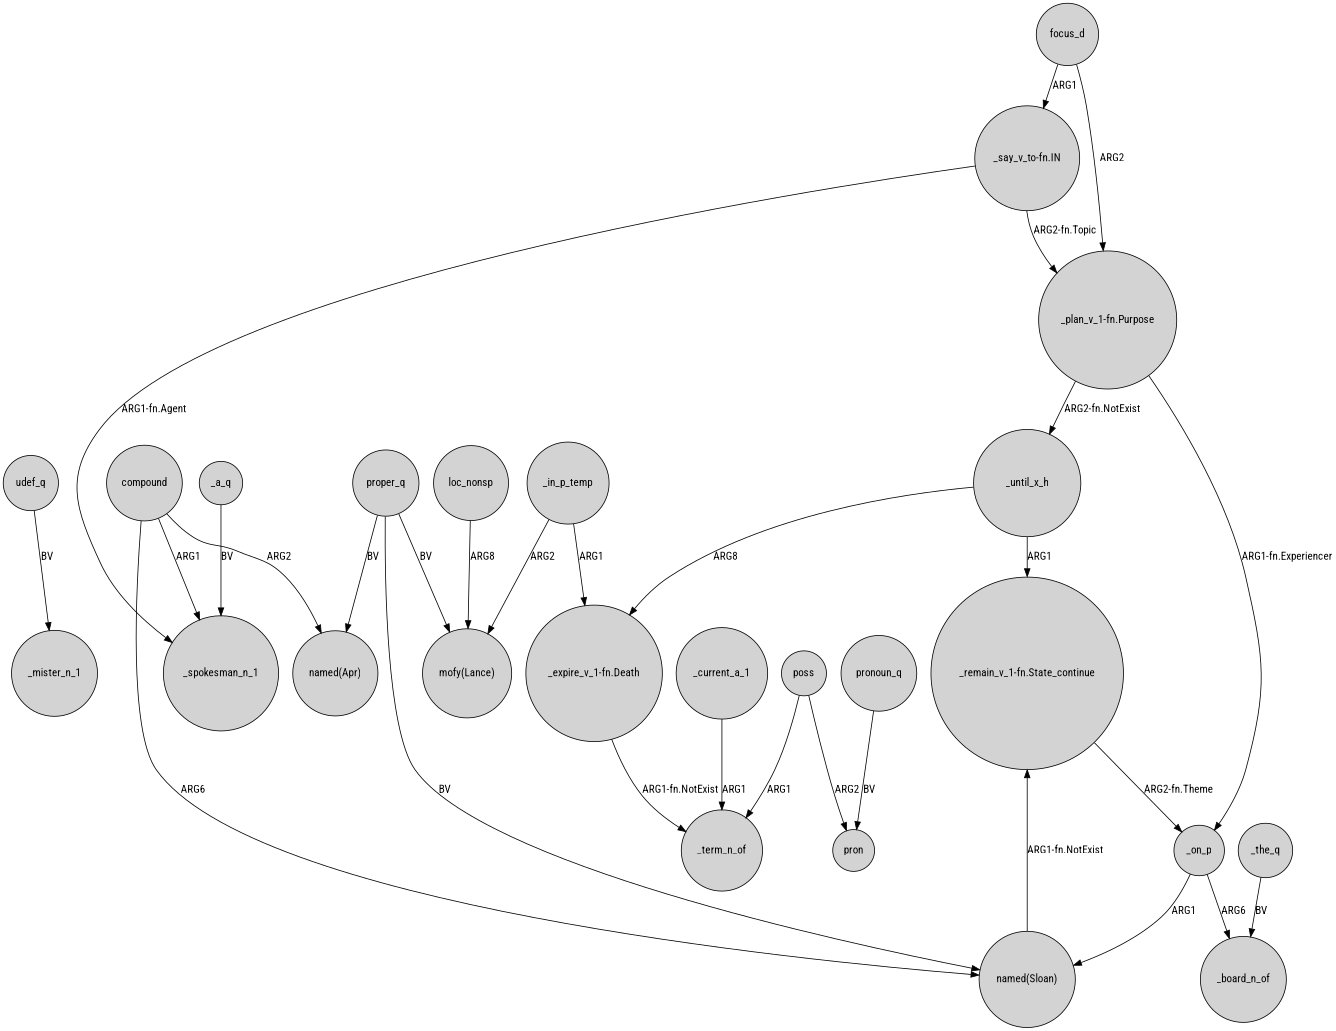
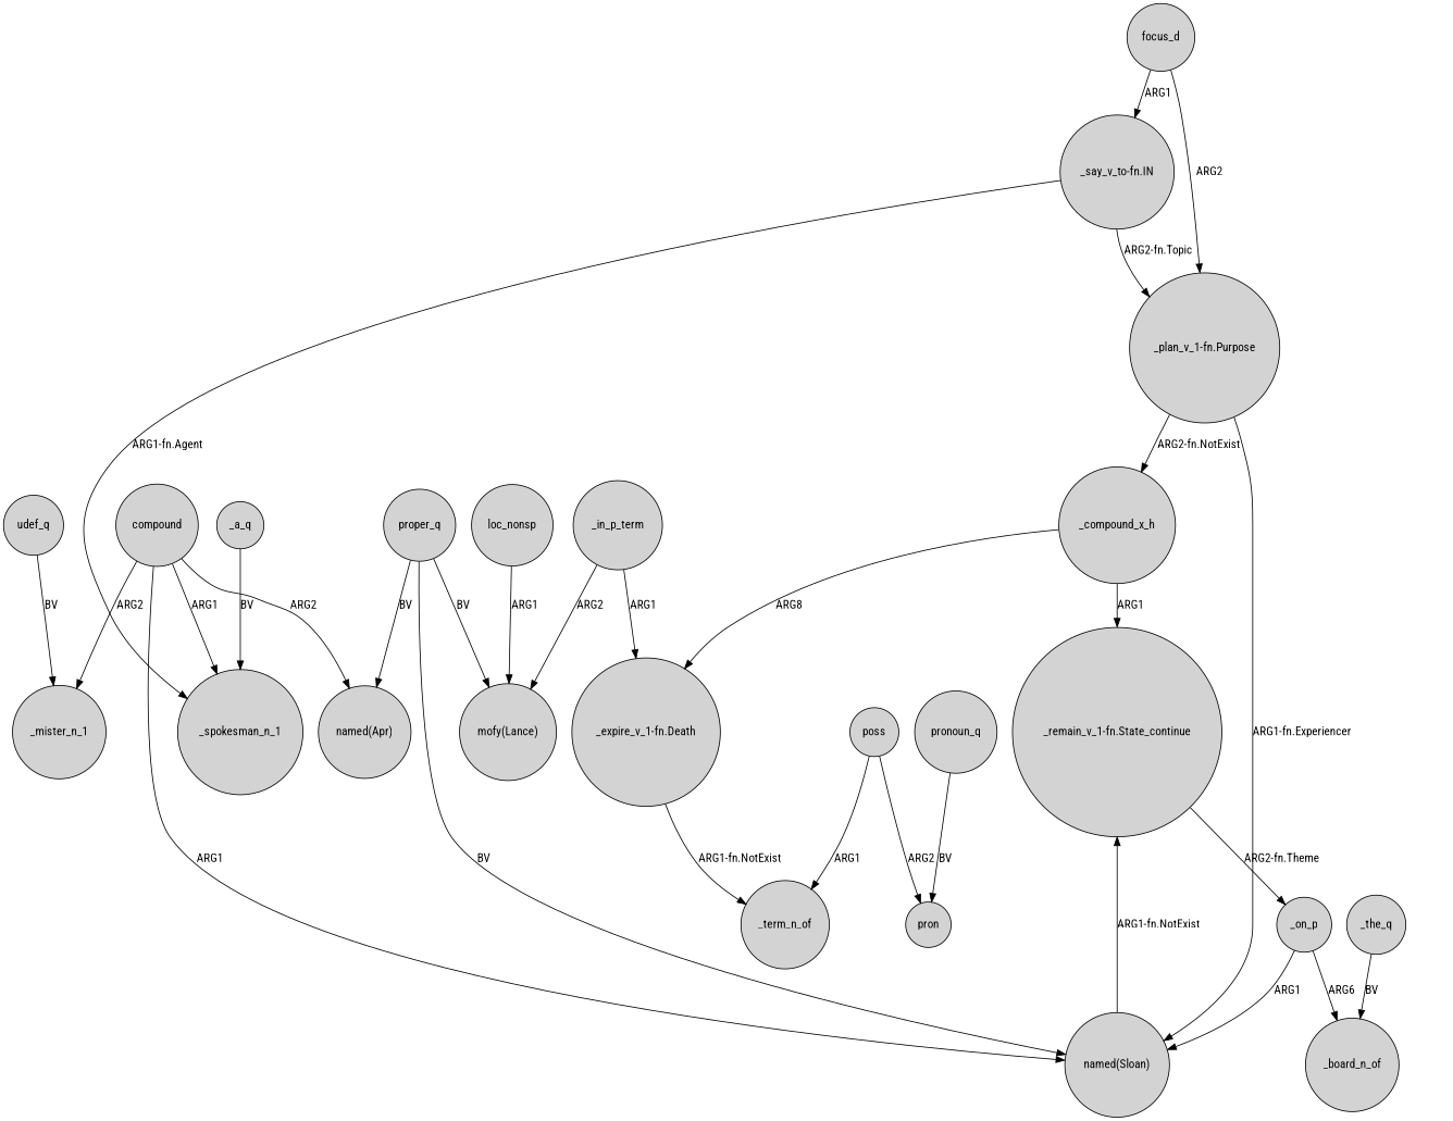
  digraph {
    fontname="Roboto Condensed"
    node [fontname="Roboto Condensed" shape=circle style=filled]
    edge [fontname="Roboto Condensed"]
    "_remain_v_1-fn.State_continue"
    _on_p
    "named(Sloan)"
    _board_n_of
-   _until_x_h
+   _until_x_h [label=_compound_x_h]
    "_expire_v_1-fn.Death"
    _term_n_of
-   _in_p_temp
+   _in_p_temp [label=_in_p_term]
    n9 [label="mofy(Lance)"]
    compound
    n11 [label="named(Apr)"]
    _mister_n_1
    _spokesman_n_1
    proper_q
    poss
    pron
    loc_nonsp
    udef_q
    "_plan_v_1-fn.Purpose"
    "_say_v_to-fn.IN"
    pronoun_q
    _the_q
    focus_d
    _a_q
-   _current_a_1
    "_remain_v_1-fn.State_continue" -> _on_p [label="ARG2-fn.Theme"]
    _on_p -> "named(Sloan)" [label=ARG1]
    _on_p -> _board_n_of [label=ARG6]
    "named(Sloan)" -> "_remain_v_1-fn.State_continue" [label="ARG1-fn.NotExist"]
    _until_x_h -> "_remain_v_1-fn.State_continue" [label=ARG1]
    _until_x_h -> "_expire_v_1-fn.Death" [label=ARG8]
    "_expire_v_1-fn.Death" -> _term_n_of [label="ARG1-fn.NotExist"]
    _in_p_temp -> "_expire_v_1-fn.Death" [label=ARG1]
    _in_p_temp -> n9 [label=ARG2]
-   compound -> "named(Sloan)" [label=ARG6]
+   compound -> "named(Sloan)" [label=ARG1]
    compound -> n11 [label=ARG2]
+   compound -> _mister_n_1 [label=ARG2]
    compound -> _spokesman_n_1 [label=ARG1]
    proper_q -> "named(Sloan)" [label=BV]
    proper_q -> n9 [label=BV]
    proper_q -> n11 [label=BV]
    poss -> _term_n_of [label=ARG1]
    poss -> pron [label=ARG2]
-   loc_nonsp -> n9 [label=ARG8]
+   loc_nonsp -> n9 [label=ARG1]
    udef_q -> _mister_n_1 [label=BV]
-   "_plan_v_1-fn.Purpose" -> _on_p [label="ARG1-fn.Experiencer"]
+   "_plan_v_1-fn.Purpose" -> "named(Sloan)" [label="ARG1-fn.Experiencer"]
    "_plan_v_1-fn.Purpose" -> _until_x_h [label="ARG2-fn.NotExist"]
    "_say_v_to-fn.IN" -> _spokesman_n_1 [label="ARG1-fn.Agent"]
    "_say_v_to-fn.IN" -> "_plan_v_1-fn.Purpose" [label="ARG2-fn.Topic"]
    pronoun_q -> pron [label=BV]
    _the_q -> _board_n_of [label=BV]
    focus_d -> "_plan_v_1-fn.Purpose" [label=ARG2]
    focus_d -> "_say_v_to-fn.IN" [label=ARG1]
    _a_q -> _spokesman_n_1 [label=BV]
-   _current_a_1 -> _term_n_of [label=ARG1]
  }
